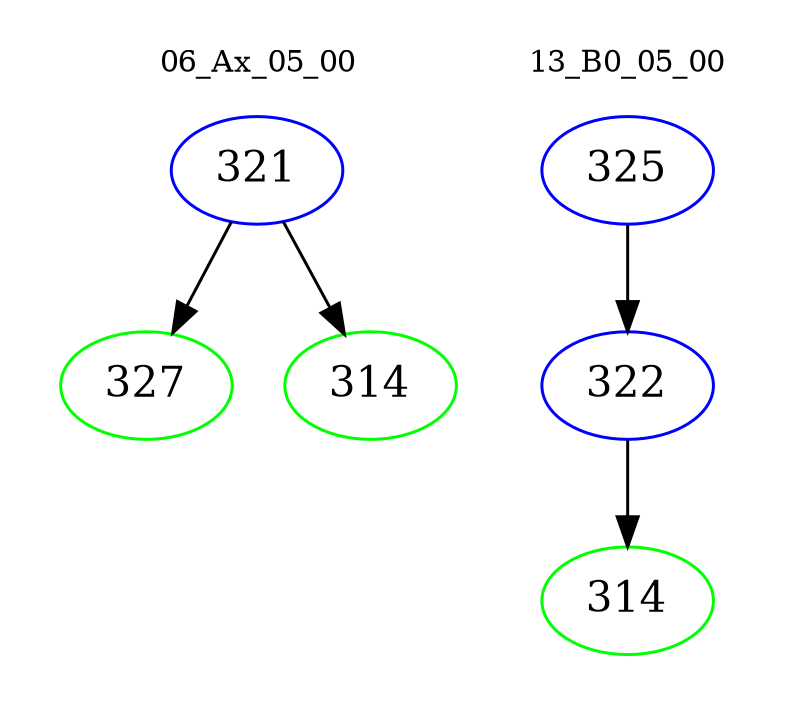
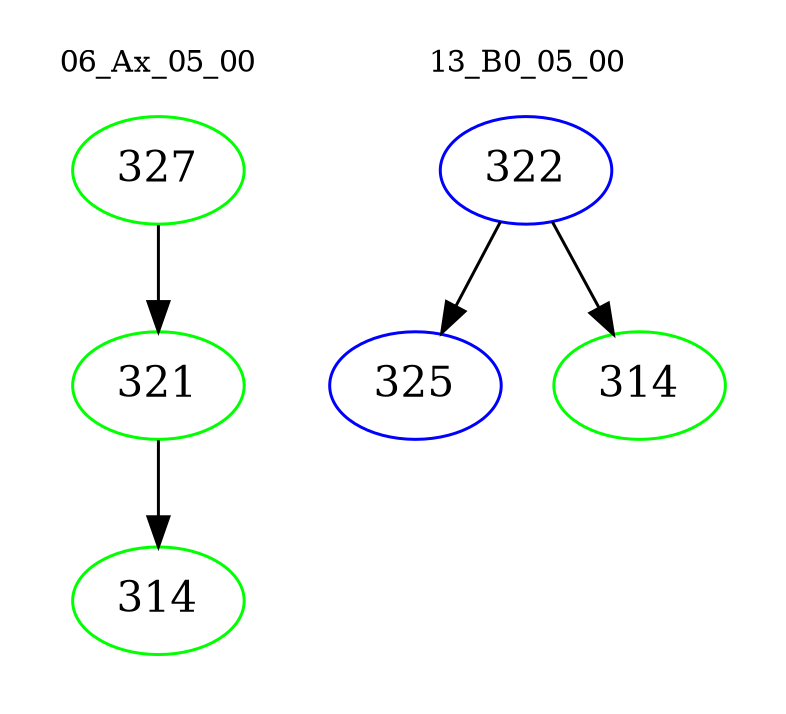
  digraph {
    node [color=green]
    edge [color=black]
    n1 [label=327]
-   n2 [color=blue label=321]
+   n2 [label=321]
    n3 [label=314]
    n4 [color=blue label=325]
    n5 [color=blue label=322]
    n6 [label=314]
    subgraph cluster_1 {
      color=white
      fontsize=10
      label="06_Ax_05_00"
      n1
      n2
      n3
    }
    subgraph cluster_2 {
      color=white
      fontsize=10
      label="13_B0_05_00"
      n4
      n5
      n6
    }
-   n2 -> n1
+   n1 -> n2
    n2 -> n3
-   n4 -> n5
+   n5 -> n4
    n5 -> n6
  }
